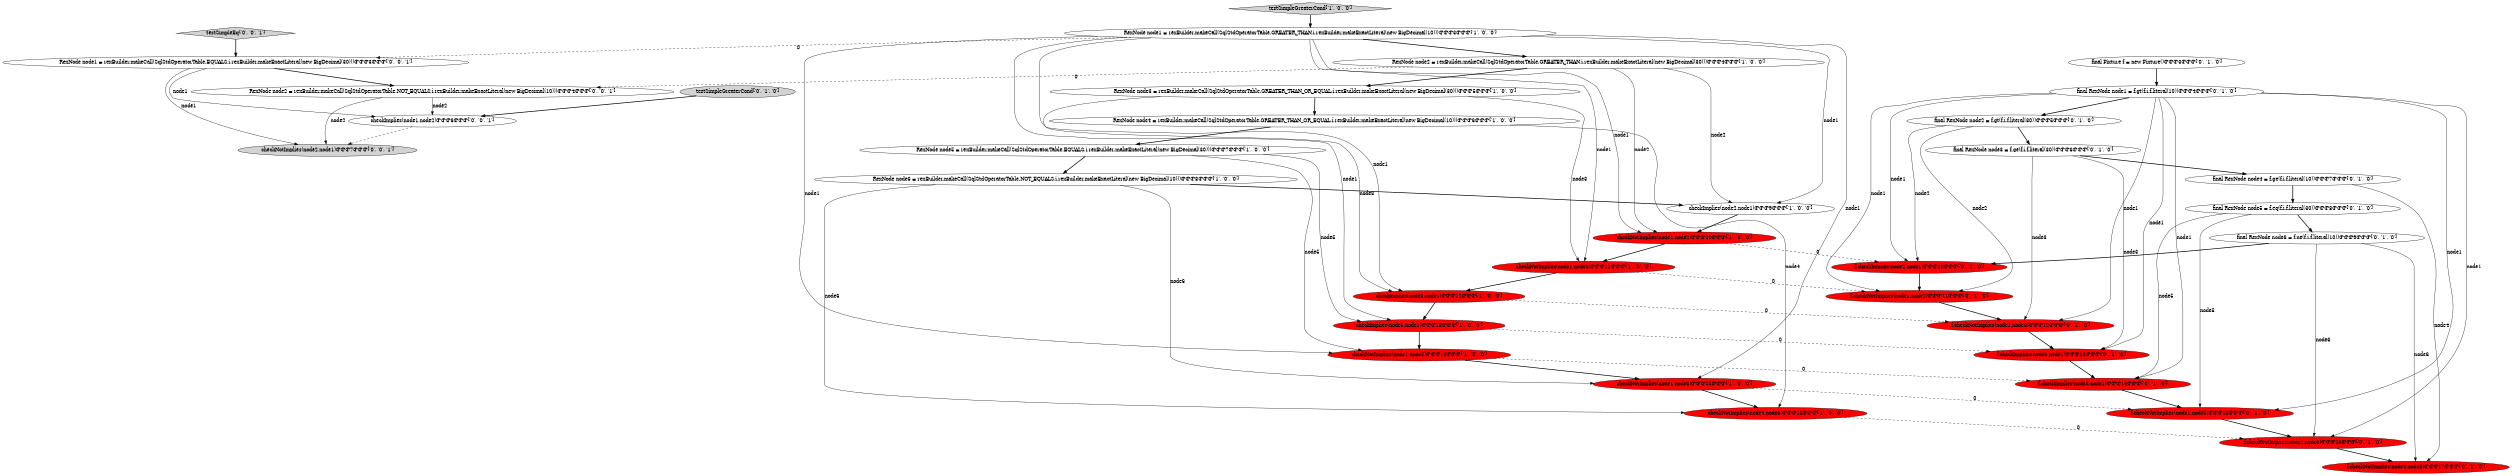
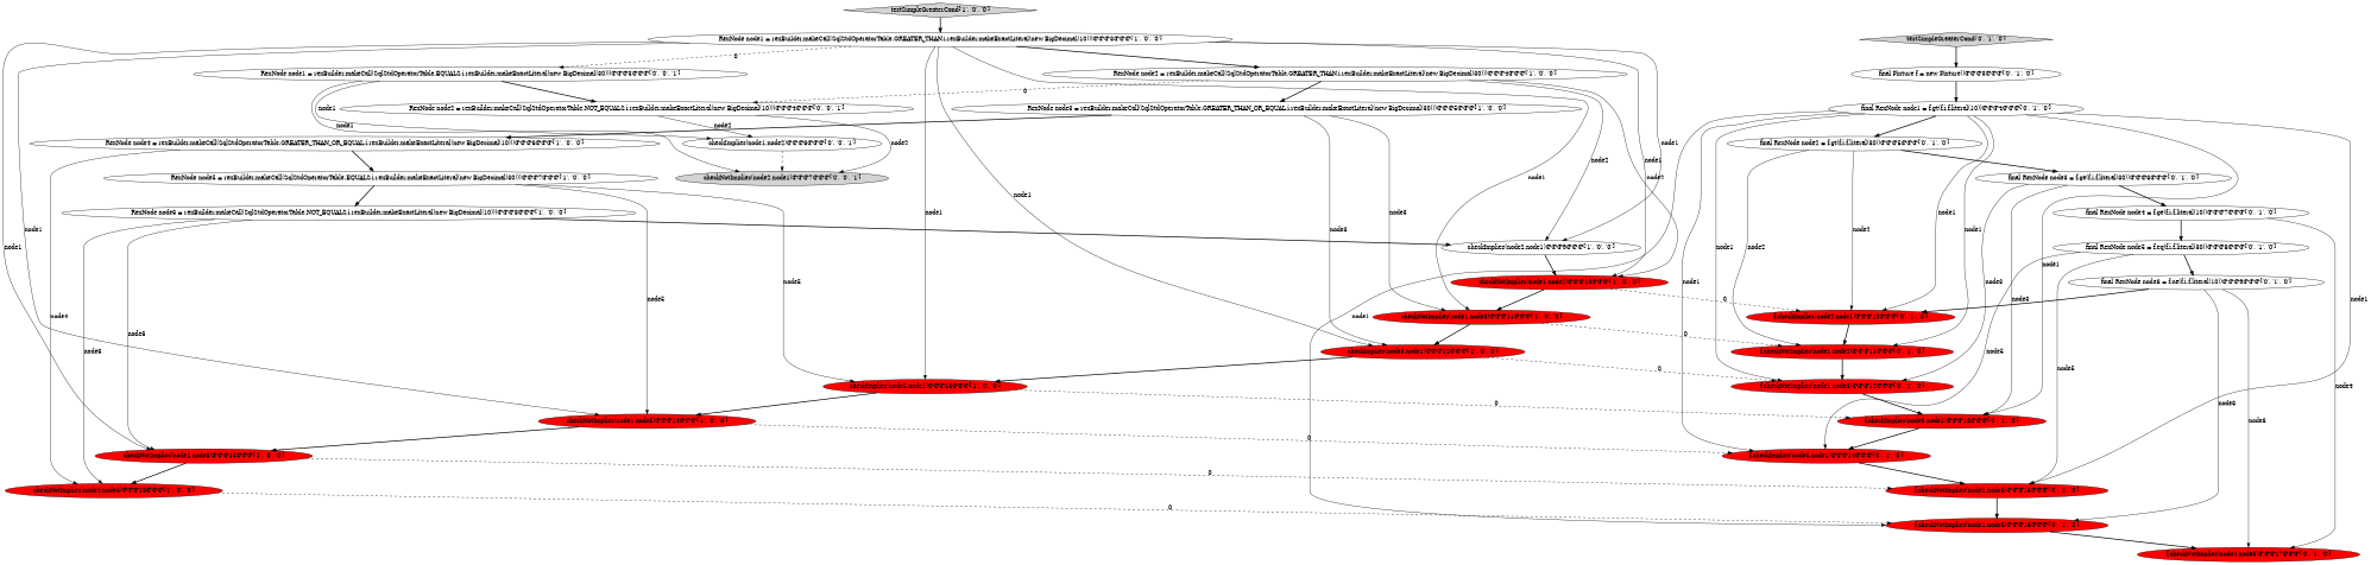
  digraph {
    node [fillcolor=white shape=ellipse style=filled]
    edge [style=solid]
    n1 [fillcolor=red label="f.checkNotImplies(node1,node3)@@@12@@@['0', '1', '0']"]
    n2 [fillcolor=red label="f.checkImplies(node3,node1)@@@13@@@['0', '1', '0']"]
    n3 [fillcolor=red label="f.checkImplies(node5,node1)@@@14@@@['0', '1', '0']"]
    n4 [label="final RexNode node3 = f.ge(f.i,f.literal(30))@@@6@@@['0', '1', '0']"]
    n5 [label="final RexNode node4 = f.ge(f.i,f.literal(10))@@@7@@@['0', '1', '0']"]
    n6 [fillcolor=red label="f.checkNotImplies(node4,node6)@@@17@@@['0', '1', '0']"]
    n7 [label="final RexNode node5 = f.eq(f.i,f.literal(30))@@@8@@@['0', '1', '0']"]
    n8 [label="checkImplies(node2,node1)@@@9@@@['1', '0', '0']"]
    n9 [fillcolor=red label="checkNotImplies(node1,node2)@@@10@@@['1', '0', '0']"]
    n10 [fillcolor=red label="checkNotImplies(node1,node3)@@@11@@@['1', '0', '0']"]
    n11 [fillcolor=red label="f.checkImplies(node2,node1)@@@10@@@['0', '1', '0']"]
    n12 [fillcolor=red label="checkNotImplies(node1,node6)@@@15@@@['1', '0', '0']"]
    n13 [fillcolor=red label="f.checkNotImplies(node1,node5)@@@15@@@['0', '1', '0']"]
    n14 [fillcolor=red label="checkNotImplies(node4,node6)@@@16@@@['1', '0', '0']"]
    n15 [fillcolor=red label="f.checkNotImplies(node1,node6)@@@16@@@['0', '1', '0']"]
    n16 [fillcolor=red label="f.checkNotImplies(node1,node2)@@@11@@@['0', '1', '0']"]
    n17 [label="RexNode node1 = rexBuilder.makeCall(SqlStdOperatorTable.GREATER_THAN,i,rexBuilder.makeExactLiteral(new BigDecimal(10)))@@@3@@@['1', '0', '0']"]
    n18 [fillcolor=red label="checkImplies(node5,node1)@@@13@@@['1', '0', '0']"]
    n19 [label="RexNode node2 = rexBuilder.makeCall(SqlStdOperatorTable.GREATER_THAN,i,rexBuilder.makeExactLiteral(new BigDecimal(30)))@@@4@@@['1', '0', '0']"]
    n20 [label="RexNode node1 = rexBuilder.makeCall(SqlStdOperatorTable.EQUALS,i,rexBuilder.makeExactLiteral(new BigDecimal(30)))@@@3@@@['0', '0', '1']"]
    n21 [fillcolor=red label="checkNotImplies(node1,node5)@@@14@@@['1', '0', '0']"]
    n22 [fillcolor=red label="checkImplies(node3,node1)@@@12@@@['1', '0', '0']"]
    n23 [label="RexNode node2 = rexBuilder.makeCall(SqlStdOperatorTable.NOT_EQUALS,i,rexBuilder.makeExactLiteral(new BigDecimal(10)))@@@4@@@['0', '0', '1']"]
    n24 [label="RexNode node3 = rexBuilder.makeCall(SqlStdOperatorTable.GREATER_THAN_OR_EQUAL,i,rexBuilder.makeExactLiteral(new BigDecimal(30)))@@@5@@@['1', '0', '0']"]
    n25 [label="checkImplies(node1,node2)@@@6@@@['0', '0', '1']"]
    n26 [fillcolor=lightgray label="checkNotImplies(node2,node1)@@@7@@@['0', '0', '1']"]
    n27 [label="RexNode node4 = rexBuilder.makeCall(SqlStdOperatorTable.GREATER_THAN_OR_EQUAL,i,rexBuilder.makeExactLiteral(new BigDecimal(10)))@@@6@@@['1', '0', '0']"]
    n28 [label="RexNode node5 = rexBuilder.makeCall(SqlStdOperatorTable.EQUALS,i,rexBuilder.makeExactLiteral(new BigDecimal(30)))@@@7@@@['1', '0', '0']"]
    n29 [label="RexNode node6 = rexBuilder.makeCall(SqlStdOperatorTable.NOT_EQUALS,i,rexBuilder.makeExactLiteral(new BigDecimal(10)))@@@8@@@['1', '0', '0']"]
-   n30 [fillcolor=lightgray label="testSimpleEq['0', '0', '1']" shape=diamond]
    n31 [label="final Fixture f = new Fixture()@@@3@@@['0', '1', '0']"]
    n32 [label="final RexNode node1 = f.gt(f.i,f.literal(10))@@@4@@@['0', '1', '0']"]
    n33 [label="final RexNode node2 = f.gt(f.i,f.literal(30))@@@5@@@['0', '1', '0']"]
    n34 [fillcolor=lightgray label="testSimpleGreaterCond['1', '0', '0']" shape=diamond]
    n35 [label="final RexNode node6 = f.ne(f.i,f.literal(10))@@@9@@@['0', '1', '0']"]
-   n36 [fillcolor=lightgray label="testSimpleGreaterCond['0', '1', '0']"]
+   n36 [fillcolor=lightgray label="testSimpleGreaterCond['0', '1', '0']" shape=diamond]
    n1 -> n2 [style=bold]
    n2 -> n3 [style=bold]
    n3 -> n13 [style=bold]
    n4 -> n1 [label=node3]
    n4 -> n2 [label=node3]
    n4 -> n5 [style=bold]
    n5 -> n6 [label=node4]
    n5 -> n7 [style=bold]
    n7 -> n3 [label=node5]
    n7 -> n13 [label=node5]
    n7 -> n35 [style=bold]
    n8 -> n9 [style=bold]
    n9 -> n10 [style=bold]
    n9 -> n11 [label=0 style=dashed]
    n10 -> n16 [label=0 style=dashed]
    n10 -> n22 [style=bold]
    n11 -> n16 [style=bold]
    n12 -> n13 [label=0 style=dashed]
    n12 -> n14 [style=bold]
    n13 -> n15 [style=bold]
    n14 -> n15 [label=0 style=dashed]
    n15 -> n6 [style=bold]
    n16 -> n1 [style=bold]
    n17 -> n8 [label=node1]
    n17 -> n9 [label=node1]
    n17 -> n10 [label=node1]
    n17 -> n12 [label=node1]
    n17 -> n18 [label=node1]
    n17 -> n19 [style=bold]
    n17 -> n20 [label=0 style=dashed]
    n17 -> n21 [label=node1]
    n17 -> n22 [label=node1]
    n18 -> n2 [label=0 style=dashed]
    n18 -> n21 [style=bold]
    n19 -> n8 [label=node2]
    n19 -> n9 [label=node2]
    n19 -> n23 [label=0 style=dashed]
    n19 -> n24 [style=bold]
    n20 -> n23 [style=bold]
    n20 -> n25 [label=node1]
    n20 -> n26 [label=node1]
    n21 -> n3 [label=0 style=dashed]
    n21 -> n12 [style=bold]
    n22 -> n1 [label=0 style=dashed]
    n22 -> n18 [style=bold]
    n23 -> n25 [label=node2]
    n23 -> n26 [label=node2]
    n24 -> n10 [label=node3]
    n24 -> n22 [label=node3]
    n24 -> n27 [style=bold]
    n25 -> n26 [style=dashed]
    n27 -> n14 [label=node4]
    n27 -> n28 [style=bold]
    n28 -> n18 [label=node5]
    n28 -> n21 [label=node5]
    n28 -> n29 [style=bold]
    n29 -> n8 [style=bold]
    n29 -> n12 [label=node6]
    n29 -> n14 [label=node6]
-   n30 -> n20 [style=bold]
    n31 -> n32 [style=bold]
    n32 -> n1 [label=node1]
    n32 -> n2 [label=node1]
    n32 -> n3 [label=node1]
    n32 -> n11 [label=node1]
    n32 -> n13 [label=node1]
    n32 -> n15 [label=node1]
    n32 -> n16 [label=node1]
    n32 -> n33 [style=bold]
    n33 -> n4 [style=bold]
    n33 -> n11 [label=node2]
    n33 -> n16 [label=node2]
    n34 -> n17 [style=bold]
    n35 -> n6 [label=node6]
    n35 -> n11 [style=bold]
    n35 -> n15 [label=node6]
-   n36 -> n25 [style=bold]
+   n36 -> n31 [style=bold]
  }
